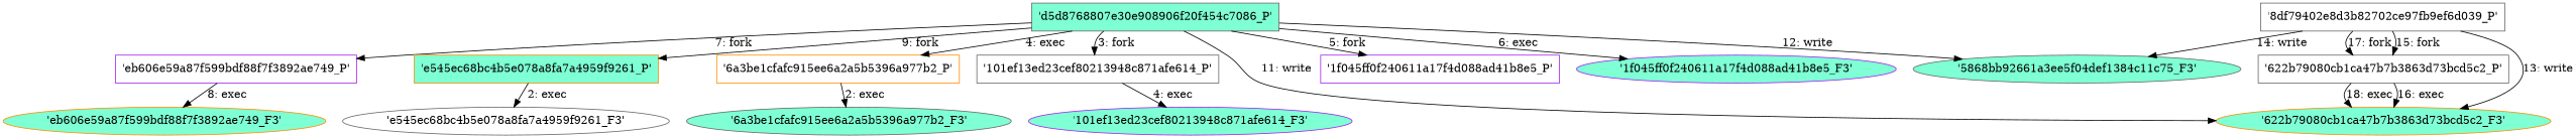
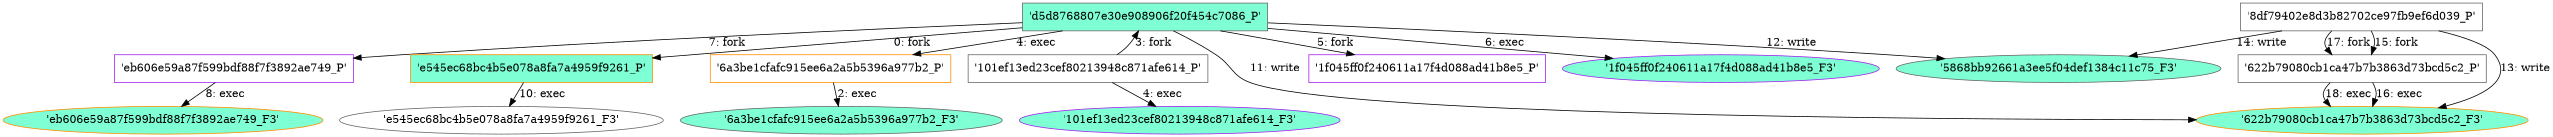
  digraph {
    engine=neato
    fixedsize=false
    fontsize=10
    nodesep=0.3
    rankdir=TB
    ranksep=0
    splines=true
    node [color=gray40 fillcolor=aquamarine node_type=Process shape=box style=filled]
    "'6a3be1cfafc915ee6a2a5b5396a977b2_P'" [color=darkorange fillcolor=white]
    "'d5d8768807e30e908906f20f454c7086_P'"
    "'101ef13ed23cef80213948c871afe614_P'" [fillcolor=white]
    "'1f045ff0f240611a17f4d088ad41b8e5_P'" [color=purple fillcolor=white]
    "'eb606e59a87f599bdf88f7f3892ae749_P'" [color=purple fillcolor=white]
    "'e545ec68bc4b5e078a8fa7a4959f9261_P'" [color=darkorange]
    "'622b79080cb1ca47b7b3863d73bcd5c2_F3'" [color=darkorange node_type=File shape=ellipse]
    "'5868bb92661a3ee5f04def1384c11c75_F3'" [node_type=file shape=ellipse]
    "'1f045ff0f240611a17f4d088ad41b8e5_F3'" [color=purple node_type=File shape=ellipse]
    "'6a3be1cfafc915ee6a2a5b5396a977b2_F3'" [node_type=File shape=ellipse]
    "'101ef13ed23cef80213948c871afe614_F3'" [color=purple node_type=File shape=ellipse]
    "'eb606e59a87f599bdf88f7f3892ae749_F3'" [color=darkorange node_type=File shape=ellipse]
    "'e545ec68bc4b5e078a8fa7a4959f9261_F3'" [fillcolor=white node_type=File shape=ellipse]
    "'8df79402e8d3b82702ce97fb9ef6d039_P'" [fillcolor=white]
    "'622b79080cb1ca47b7b3863d73bcd5c2_P'" [fillcolor=white]
    "'6a3be1cfafc915ee6a2a5b5396a977b2_P'" -> "'6a3be1cfafc915ee6a2a5b5396a977b2_F3'" [label="2: exec"]
    "'d5d8768807e30e908906f20f454c7086_P'" -> "'6a3be1cfafc915ee6a2a5b5396a977b2_P'" [label="4: exec"]
-   "'d5d8768807e30e908906f20f454c7086_P'" -> "'101ef13ed23cef80213948c871afe614_P'" [label="3: fork"]
+   "'101ef13ed23cef80213948c871afe614_P'" -> "'d5d8768807e30e908906f20f454c7086_P'" [label="3: fork"]
    "'d5d8768807e30e908906f20f454c7086_P'" -> "'1f045ff0f240611a17f4d088ad41b8e5_P'" [label="5: fork"]
    "'d5d8768807e30e908906f20f454c7086_P'" -> "'eb606e59a87f599bdf88f7f3892ae749_P'" [label="7: fork"]
-   "'d5d8768807e30e908906f20f454c7086_P'" -> "'e545ec68bc4b5e078a8fa7a4959f9261_P'" [label="9: fork"]
+   "'d5d8768807e30e908906f20f454c7086_P'" -> "'e545ec68bc4b5e078a8fa7a4959f9261_P'" [label="0: fork"]
    "'d5d8768807e30e908906f20f454c7086_P'" -> "'622b79080cb1ca47b7b3863d73bcd5c2_F3'" [label="11: write"]
    "'d5d8768807e30e908906f20f454c7086_P'" -> "'5868bb92661a3ee5f04def1384c11c75_F3'" [label="12: write"]
    "'d5d8768807e30e908906f20f454c7086_P'" -> "'1f045ff0f240611a17f4d088ad41b8e5_F3'" [label="6: exec"]
    "'101ef13ed23cef80213948c871afe614_P'" -> "'101ef13ed23cef80213948c871afe614_F3'" [label="4: exec"]
    "'eb606e59a87f599bdf88f7f3892ae749_P'" -> "'eb606e59a87f599bdf88f7f3892ae749_F3'" [label="8: exec"]
-   "'e545ec68bc4b5e078a8fa7a4959f9261_P'" -> "'e545ec68bc4b5e078a8fa7a4959f9261_F3'" [label="2: exec"]
+   "'e545ec68bc4b5e078a8fa7a4959f9261_P'" -> "'e545ec68bc4b5e078a8fa7a4959f9261_F3'" [label="10: exec"]
    "'8df79402e8d3b82702ce97fb9ef6d039_P'" -> "'622b79080cb1ca47b7b3863d73bcd5c2_F3'" [label="13: write"]
    "'8df79402e8d3b82702ce97fb9ef6d039_P'" -> "'5868bb92661a3ee5f04def1384c11c75_F3'" [label="14: write"]
    "'8df79402e8d3b82702ce97fb9ef6d039_P'" -> "'622b79080cb1ca47b7b3863d73bcd5c2_P'" [label="15: fork"]
    "'8df79402e8d3b82702ce97fb9ef6d039_P'" -> "'622b79080cb1ca47b7b3863d73bcd5c2_P'" [label="17: fork"]
    "'622b79080cb1ca47b7b3863d73bcd5c2_P'" -> "'622b79080cb1ca47b7b3863d73bcd5c2_F3'" [label="16: exec"]
    "'622b79080cb1ca47b7b3863d73bcd5c2_P'" -> "'622b79080cb1ca47b7b3863d73bcd5c2_F3'" [label="18: exec"]
  }
